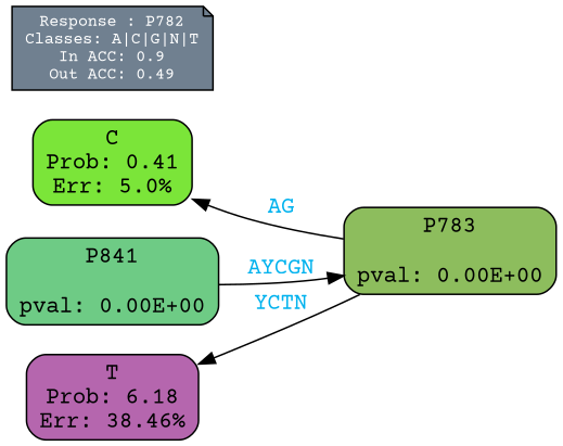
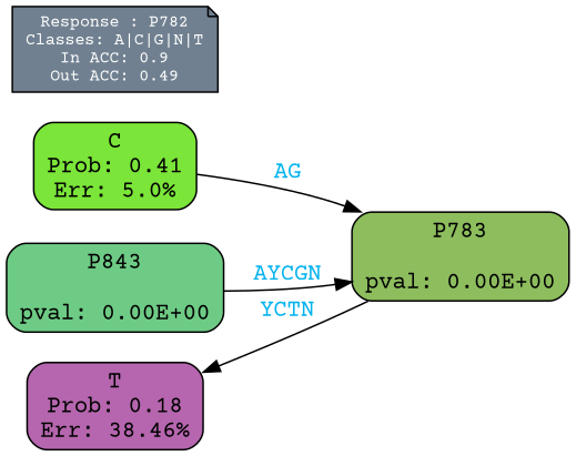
  digraph {
    fontname="Courier Prime"
    rankdir=LR
    ranksep=equally
    splines=polylines
    node [color=black fontname="Courier Prime" shape=box style="filled, rounded"]
    edge [fontcolor=deepskyblue2 fontname="Courier Prime"]
    n1 [fillcolor="#7be539" label="C\nProb: 0.41\nErr: 5.0%"]
-   n2 [fillcolor="#b566ae" label="T\nProb: 6.18\nErr: 38.46%"]
+   n2 [fillcolor="#b566ae" label="T\nProb: 0.18\nErr: 38.46%"]
    n3 [align=left fillcolor=slategray fontcolor=white fontsize=10 label="Response : P782\nClasses: A|C|G|N|T\nIn ACC: 0.9\nOut ACC: 0.49\n" shape=note style=filled]
-   n4 [fillcolor="#6ecb85" label="P841\n\npval: 0.00E+00"]
+   n4 [fillcolor="#6ecb85" label="P843\n\npval: 0.00E+00"]
    n5 [fillcolor="#8dbd5d" label="P783\n\npval: 0.00E+00"]
    subgraph sub_1 {
      rank=same
      n1
      n2
    }
    subgraph sub_2 {
      rank=same
      n3
      n4
    }
    n4 -> n5 [label=AYCGN]
-   n5 -> n1 [label=AG]
+   n1 -> n5 [label=AG]
    n5 -> n2 [label=YCTN]
  }
